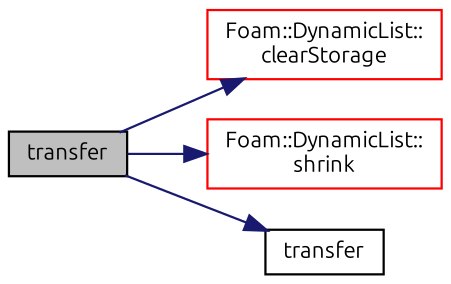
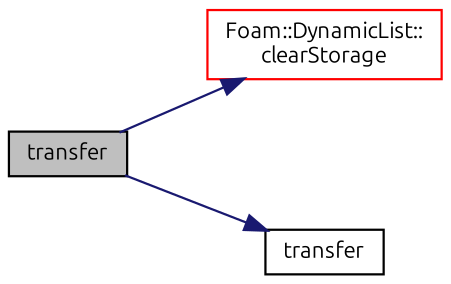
  digraph {
    rankdir=LR
    fontname=Ubuntu
    node [color=black fontname=Ubuntu fontsize=10 shape=record]
    edge [color=midnightblue fontname=Ubuntu fontsize=10 labelfontname=FreeSans labelfontsize=10 style=solid]
    n1 [fillcolor=grey75 fontcolor=black height=0.2 label=transfer style=filled width=0.4]
    n2 [color=red height=0.2 label="Foam::DynamicList::\lclearStorage" width=0.4]
-   n3 [color=red height=0.2 label="Foam::DynamicList::\lshrink" width=0.4]
    n4 [height=0.2 label=transfer width=0.4]
    n1 -> n2
-   n1 -> n3
    n1 -> n4
  }
